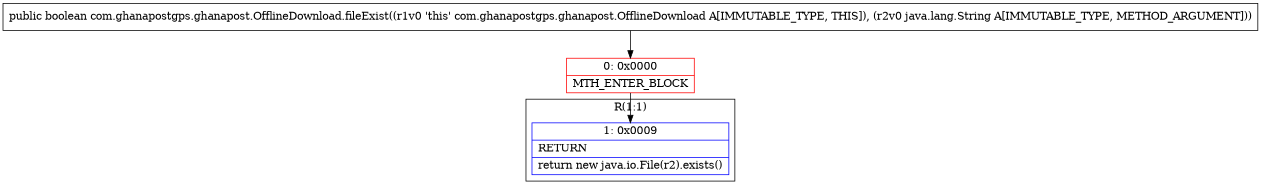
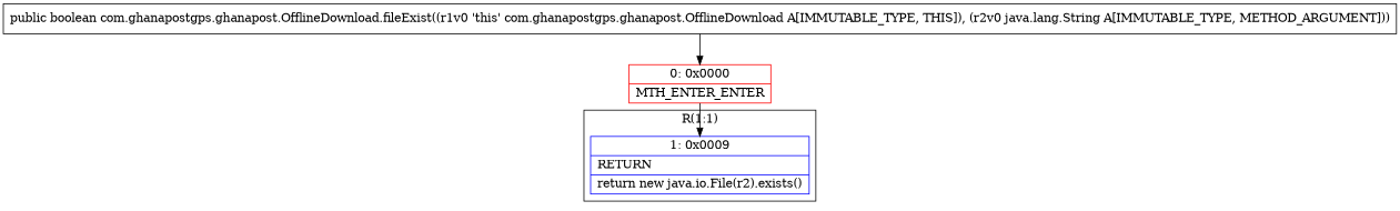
  digraph {
    node [shape=record]
    n1 [color=blue label="{1\:\ 0x0009|RETURN\l|return new java.io.File(r2).exists()\l}"]
-   n2 [color=red label="{0\:\ 0x0000|MTH_ENTER_BLOCK\l}"]
+   n2 [color=red label="{0\:\ 0x0000|MTH_ENTER_ENTER\l}"]
    n3 [label="{public boolean com.ghanapostgps.ghanapost.OfflineDownload.fileExist((r1v0 'this' com.ghanapostgps.ghanapost.OfflineDownload A[IMMUTABLE_TYPE, THIS]), (r2v0 java.lang.String A[IMMUTABLE_TYPE, METHOD_ARGUMENT])) }"]
    subgraph cluster_1 {
      label="R(1:1)"
      n1
    }
    n2 -> n1
    n3 -> n2
  }
